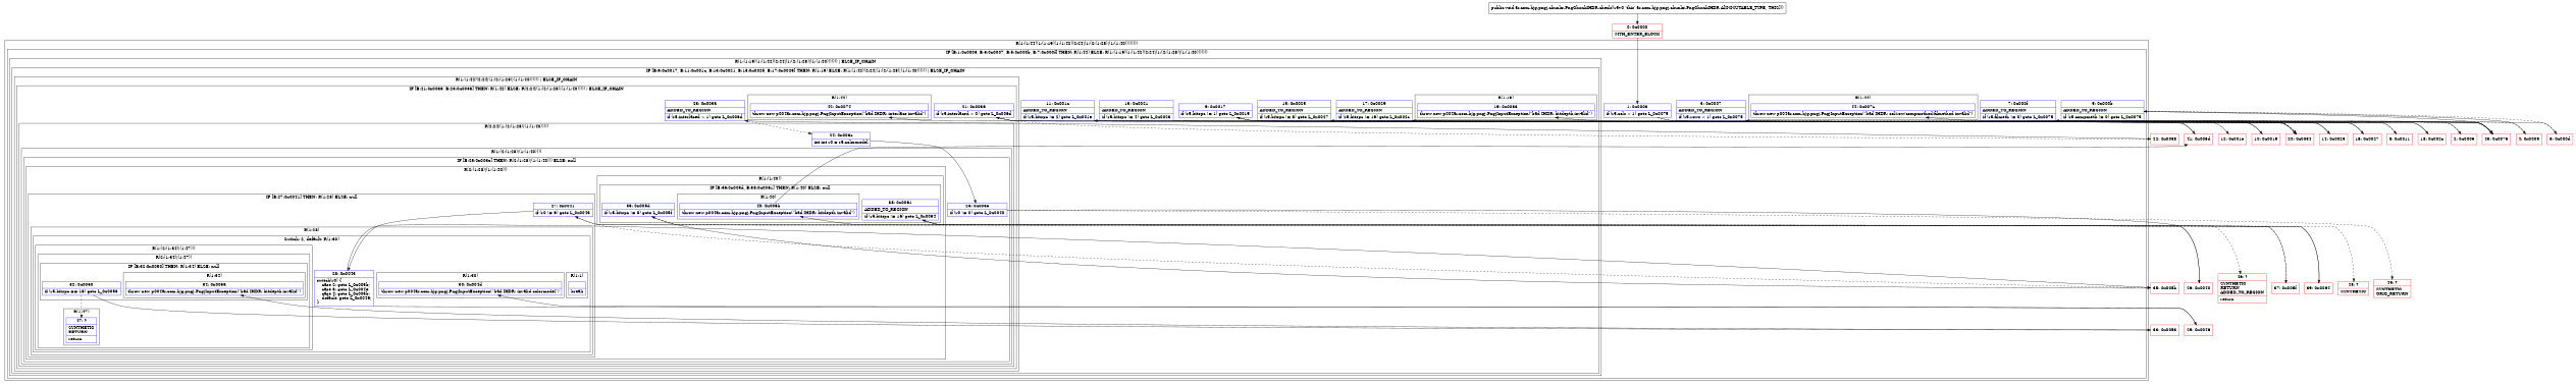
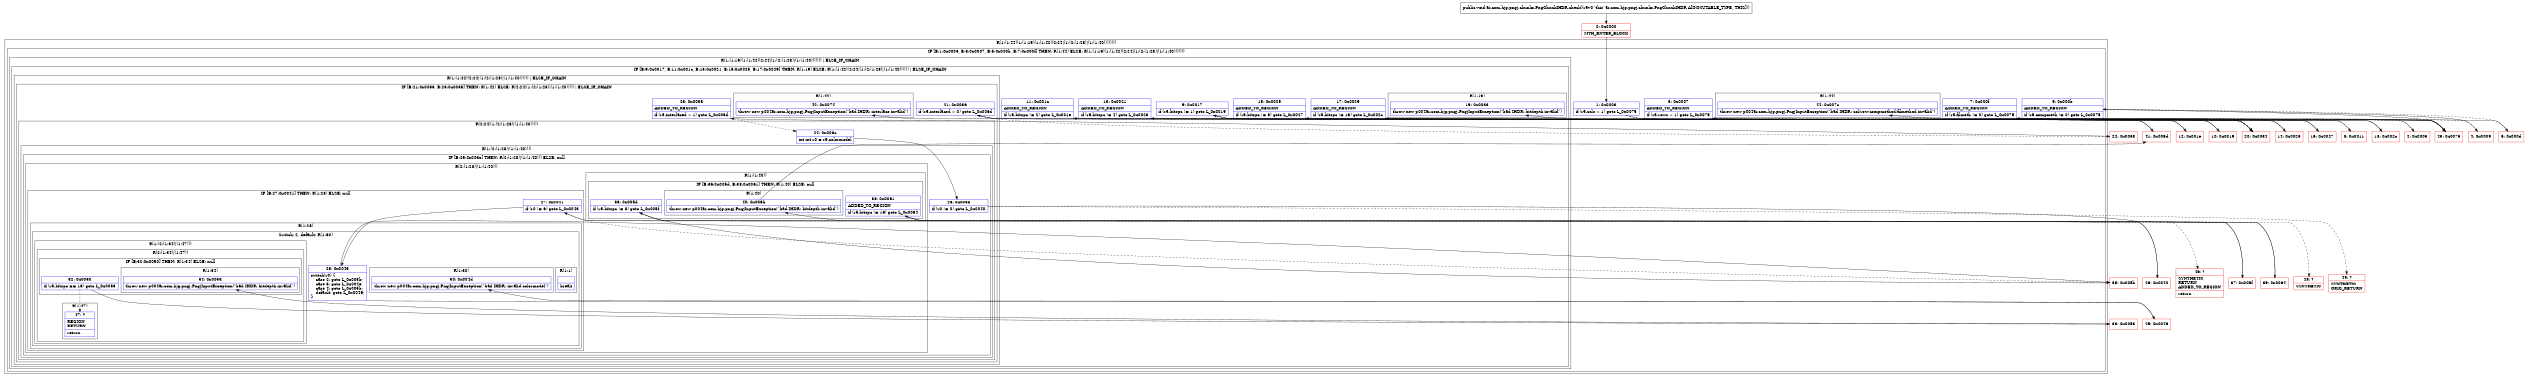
  digraph {
    node [color=blue shape=record]
    n1 [label="{44\:\ 0x007c|throw new p004ar.com.hjg.pngj.PngjInputException(\"bad IHDR: col\/row\/compmethod\/filmethod invalid\")\l}"]
    n2 [label="{19\:\ 0x0033|throw new p004ar.com.hjg.pngj.PngjInputException(\"bad IHDR: bitdepth invalid\")\l}"]
    n3 [label="{42\:\ 0x0074|throw new p004ar.com.hjg.pngj.PngjInputException(\"bad IHDR: interlace invalid\")\l}"]
    n4 [label="{|break\l}"]
    n5 [label="{34\:\ 0x005a|throw new p004ar.com.hjg.pngj.PngjInputException(\"bad IHDR: bitdepth invalid\")\l}"]
    n6 [label="{32\:\ 0x0050|if (r5.bitspc == 16) goto L_0x0053\l}"]
-   n7 [label="{47\:\ ?|SYNTHETIC\lRETURN\l|return\l}"]
+   n7 [label="{47\:\ ?|REGION\lRETURN\l|return\l}"]
    n8 [label="{30\:\ 0x004d|throw new p004ar.com.hjg.pngj.PngjInputException(\"bad IHDR: invalid colormodel\")\l}"]
    n9 [label="{28\:\ 0x0043|switch(r0) \{\l    case 2: goto L_0x005b;\l    case 3: goto L_0x004e;\l    case 4: goto L_0x005b;\l    default: goto L_0x0046;\l\}\l}"]
    n10 [label="{27\:\ 0x0041|if (r0 != 6) goto L_0x0043\l}"]
    n11 [label="{40\:\ 0x006b|throw new p004ar.com.hjg.pngj.PngjInputException(\"bad IHDR: bitdepth invalid\")\l}"]
    n12 [label="{36\:\ 0x005d|if (r5.bitspc != 8) goto L_0x005f\l}"]
    n13 [label="{38\:\ 0x0061|ADDED_TO_REGION\l|if (r5.bitspc != 16) goto L_0x0064\l}"]
    n14 [label="{25\:\ 0x003e|if (r0 != 0) goto L_0x0040\l}"]
    n15 [label="{24\:\ 0x003c|int int r0 = r5.colormodel\l}"]
    n16 [label="{21\:\ 0x0036|if (r5.interlaced \< 0) goto L_0x006d\l}"]
    n17 [label="{23\:\ 0x003a|ADDED_TO_REGION\l|if (r5.interlaced \> 1) goto L_0x006d\l}"]
    n18 [label="{9\:\ 0x0017|if (r5.bitspc != 1) goto L_0x0019\l}"]
    n19 [label="{11\:\ 0x001c|ADDED_TO_REGION\l|if (r5.bitspc != 2) goto L_0x001e\l}"]
    n20 [label="{13\:\ 0x0021|ADDED_TO_REGION\l|if (r5.bitspc != 4) goto L_0x0023\l}"]
    n21 [label="{15\:\ 0x0025|ADDED_TO_REGION\l|if (r5.bitspc != 8) goto L_0x0027\l}"]
    n22 [label="{17\:\ 0x0029|ADDED_TO_REGION\l|if (r5.bitspc != 16) goto L_0x002c\l}"]
    n23 [label="{1\:\ 0x0003|if (r5.cols \< 1) goto L_0x0075\l}"]
    n24 [label="{3\:\ 0x0007|ADDED_TO_REGION\l|if (r5.rows \< 1) goto L_0x0075\l}"]
    n25 [label="{5\:\ 0x000b|ADDED_TO_REGION\l|if (r5.compmeth != 0) goto L_0x0075\l}"]
    n26 [label="{7\:\ 0x000f|ADDED_TO_REGION\l|if (r5.filmeth != 0) goto L_0x0075\l}"]
    n27 [color=red label="{33\:\ 0x0053}"]
    n28 [color=red label="{35\:\ 0x005b}"]
    n29 [color=red label="{29\:\ 0x0046}"]
    n30 [color=red label="{41\:\ 0x006d}"]
    n31 [color=red label="{37\:\ 0x005f}"]
    n32 [color=red label="{46\:\ ?|SYNTHETIC\lRETURN\lADDED_TO_REGION\l|return\l}"]
    n33 [color=red label="{39\:\ 0x0064}"]
    n34 [color=red label="{48\:\ ?|SYNTHETIC\l}"]
    n35 [color=red label="{26\:\ 0x0040}"]
    n36 [color=red label="{45\:\ ?|SYNTHETIC\lORIG_RETURN\l}"]
    n37 [color=red label="{22\:\ 0x0038}"]
    n38 [color=red label="{10\:\ 0x0019}"]
    n39 [color=red label="{20\:\ 0x0034}"]
    n40 [color=red label="{12\:\ 0x001e}"]
    n41 [color=red label="{14\:\ 0x0023}"]
    n42 [color=red label="{16\:\ 0x0027}"]
    n43 [color=red label="{18\:\ 0x002c}"]
    n44 [color=red label="{2\:\ 0x0005}"]
    n45 [color=red label="{43\:\ 0x0075}"]
    n46 [color=red label="{4\:\ 0x0009}"]
    n47 [color=red label="{6\:\ 0x000d}"]
    n48 [color=red label="{8\:\ 0x0011}"]
    n49 [color=red label="{0\:\ 0x0000|MTH_ENTER_BLOCK\l}"]
    n50 [label="{public void ar.com.hjg.pngj.chunks.PngChunkIHDR.check((r5v0 'this' ar.com.hjg.pngj.chunks.PngChunkIHDR A[IMMUTABLE_TYPE, THIS])) }" color=""]
    subgraph cluster_1 {
      label="R(1:(1:44)(1:(1:19)(1:(1:42)(2:24|(1:(2:(1:28)|(1:(1:40))))))))"
      subgraph cluster_2 {
        label="IF [B:1:0x0003, B:3:0x0007, B:5:0x000b, B:7:0x000f] THEN: R(1:44) ELSE: R(1:(1:19)(1:(1:42)(2:24|(1:(2:(1:28)|(1:(1:40)))))))"
        n23
        n24
        n25
        n26
        subgraph cluster_3 {
          label="R(1:44)"
          n1
        }
        subgraph cluster_4 {
          label="R(1:(1:19)(1:(1:42)(2:24|(1:(2:(1:28)|(1:(1:40))))))) | ELSE_IF_CHAIN\l"
          subgraph cluster_5 {
            label="IF [B:9:0x0017, B:11:0x001c, B:13:0x0021, B:15:0x0025, B:17:0x0029] THEN: R(1:19) ELSE: R(1:(1:42)(2:24|(1:(2:(1:28)|(1:(1:40)))))) | ELSE_IF_CHAIN\l"
            n18
            n19
            n20
            n21
            n22
            subgraph cluster_6 {
              label="R(1:19)"
              n2
            }
            subgraph cluster_7 {
              label="R(1:(1:42)(2:24|(1:(2:(1:28)|(1:(1:40)))))) | ELSE_IF_CHAIN\l"
              subgraph cluster_8 {
                label="IF [B:21:0x0036, B:23:0x003a] THEN: R(1:42) ELSE: R(2:24|(1:(2:(1:28)|(1:(1:40))))) | ELSE_IF_CHAIN\l"
                n16
                n17
                subgraph cluster_9 {
                  label="R(1:42)"
                  n3
                }
                subgraph cluster_10 {
                  label="R(2:24|(1:(2:(1:28)|(1:(1:40)))))"
                  n15
                  subgraph cluster_11 {
                    label="R(1:(2:(1:28)|(1:(1:40))))"
                    subgraph cluster_12 {
                      label="IF [B:25:0x003e] THEN: R(2:(1:28)|(1:(1:40))) ELSE: null"
                      n14
                      subgraph cluster_13 {
                        label="R(2:(1:28)|(1:(1:40)))"
                        subgraph cluster_14 {
                          label="IF [B:27:0x0041] THEN: R(1:28) ELSE: null"
                          n10
                          subgraph cluster_15 {
                            label="R(1:28)"
                            subgraph cluster_16 {
                              label="Switch: 2, default: R(1:30)"
                              n9
                              subgraph cluster_17 {
                                label="R(1:1)"
                                n4
                              }
                              subgraph cluster_18 {
                                label="R(1:(2:(1:34)|(1:47)))"
                                subgraph cluster_19 {
                                  label="R(2:(1:34)|(1:47))"
                                  subgraph cluster_20 {
                                    label="IF [B:32:0x0050] THEN: R(1:34) ELSE: null"
                                    n6
                                    subgraph cluster_21 {
                                      label="R(1:34)"
                                      n5
                                    }
                                  }
                                  subgraph cluster_22 {
                                    label="R(1:47)"
                                    n7
                                  }
                                }
                              }
                              subgraph cluster_23 {
                                label="R(1:30)"
                                n8
                              }
                            }
                          }
                        }
                        subgraph cluster_24 {
                          label="R(1:(1:40))"
                          subgraph cluster_25 {
                            label="IF [B:36:0x005d, B:38:0x0061] THEN: R(1:40) ELSE: null"
                            n12
                            n13
                            subgraph cluster_26 {
                              label="R(1:40)"
                              n11
                            }
                          }
                        }
                      }
                    }
                  }
                }
              }
            }
          }
        }
      }
    }
    n6 -> n7 [style=dashed]
    n6 -> n27
    n9 -> n28
    n9 -> n29
    n10 -> n9
    n10 -> n28 [style=dashed]
    n11 -> n30
-   n12 -> n31 [style=dashed]
+   n12 -> n31
    n12 -> n32 [style=dashed]
    n13 -> n33
    n13 -> n34 [style=dashed]
    n14 -> n35
    n14 -> n36 [style=dashed]
    n15 -> n14
    n16 -> n30
    n16 -> n37 [style=dashed]
    n17 -> n15 [style=dashed]
    n18 -> n38
    n18 -> n39 [style=dashed]
    n19 -> n39 [style=dashed]
    n19 -> n40
    n20 -> n39 [style=dashed]
    n20 -> n41
    n21 -> n39 [style=dashed]
    n21 -> n42
    n22 -> n39 [style=dashed]
    n22 -> n43
    n23 -> n44 [style=dashed]
    n23 -> n45
    n24 -> n45
    n24 -> n46 [style=dashed]
    n25 -> n45
    n25 -> n47 [style=dashed]
    n26 -> n45
    n26 -> n48 [style=dashed]
    n27 -> n5
    n28 -> n12
    n29 -> n8
    n30 -> n3
    n31 -> n13
    n33 -> n11
    n35 -> n10
    n37 -> n17
    n38 -> n19
    n39 -> n16
+   n40 -> n20
    n41 -> n21
    n42 -> n22
    n43 -> n2
    n44 -> n24
    n45 -> n1
    n46 -> n25
    n47 -> n26
    n48 -> n18
    n49 -> n23
    n50 -> n49
  }
